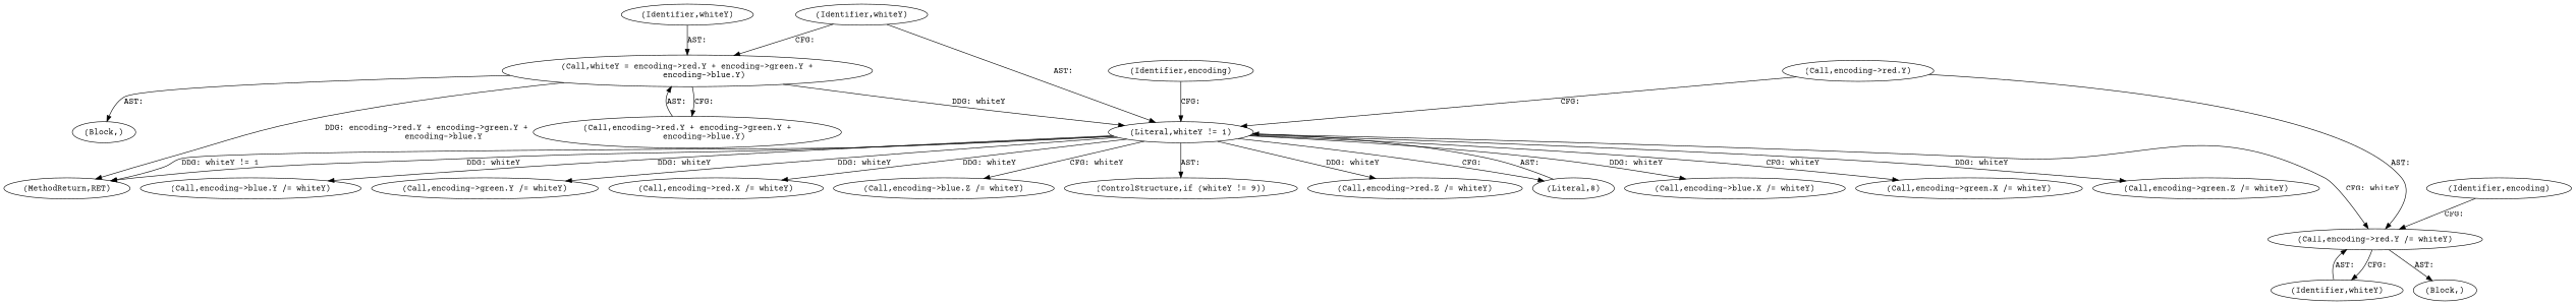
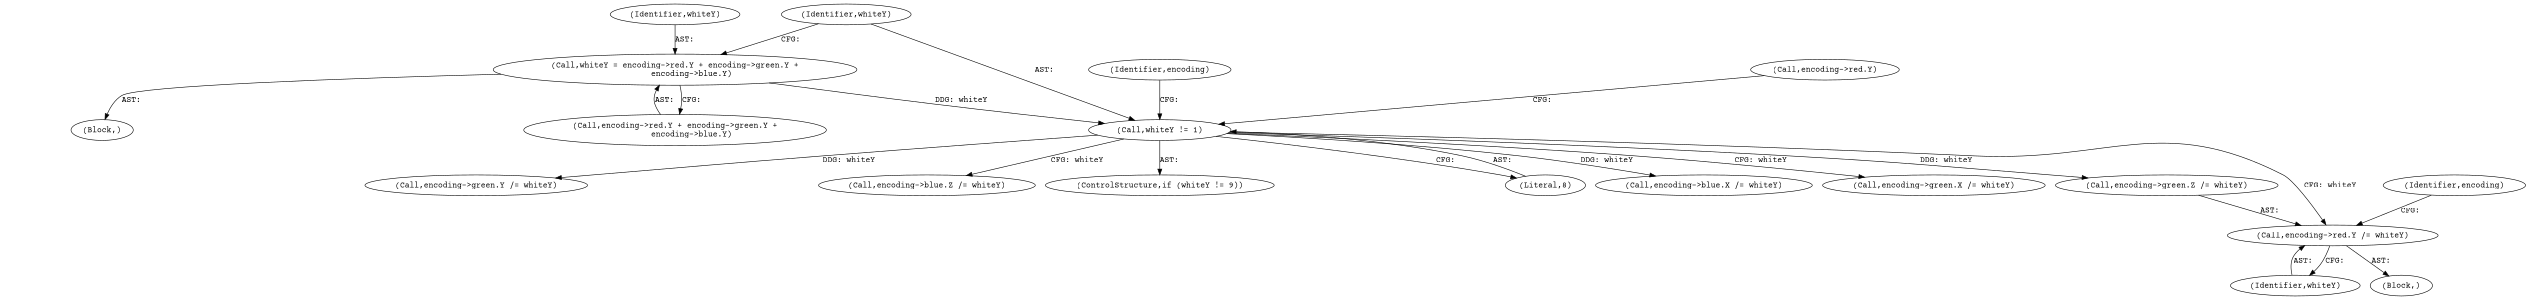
  digraph {
    fontname="Courier Prime"
    node [fontname="Courier Prime"]
    edge [fontname="Courier Prime"]
    n1 [label="(Call,encoding->red.Y /= whiteY)"]
    n2 [label="(Identifier,whiteY)"]
    n3 [label="(Block,)"]
-   n4 [label="(MethodReturn,RET)"]
-   n5 [label="(Literal,whiteY != 1)"]
-   n6 [label="(Call,encoding->blue.Y /= whiteY)"]
+   n5 [label="(Call,whiteY != 1)"]
    n7 [label="(Call,encoding->green.Y /= whiteY)"]
-   n8 [label="(Call,encoding->red.X /= whiteY)"]
    n9 [label="(Call,encoding->blue.Z /= whiteY)"]
    n10 [label="(ControlStructure,if (whiteY != 9))"]
-   n11 [label="(Call,encoding->red.Z /= whiteY)"]
    n12 [label="(Literal,8)"]
    n13 [label="(Call,encoding->blue.X /= whiteY)"]
    n14 [label="(Call,encoding->green.X /= whiteY)"]
    n15 [label="(Call,encoding->green.Z /= whiteY)"]
    n16 [label="(Call,whiteY = encoding->red.Y + encoding->green.Y +\n       encoding->blue.Y)"]
    n17 [label="(Call,encoding->red.Y + encoding->green.Y +\n       encoding->blue.Y)"]
    n18 [label="(Block,)"]
    n19 [label="(Identifier,whiteY)"]
    n20 [label="(Identifier,whiteY)"]
    n21 [label="(Identifier,encoding)"]
    n22 [label="(Identifier,encoding)"]
    n23 [label="(Call,encoding->red.Y)"]
    n1 -> n2 [label="CFG: "]
    n1 -> n3 [label="AST: "]
    n2 -> n1 [label="AST: "]
    n5 -> n1 [label="CFG: whiteY"]
-   n5 -> n4 [label="DDG: whiteY"]
-   n5 -> n4 [label="DDG: whiteY != 1"]
-   n5 -> n6 [label="DDG: whiteY"]
    n5 -> n7 [label="DDG: whiteY"]
-   n5 -> n8 [label="DDG: whiteY"]
    n5 -> n9 [label="CFG: whiteY"]
    n5 -> n10 [label="AST: "]
-   n5 -> n11 [label="DDG: whiteY"]
    n5 -> n12 [label="CFG: "]
    n5 -> n13 [label="DDG: whiteY"]
    n5 -> n14 [label="CFG: whiteY"]
    n5 -> n15 [label="DDG: whiteY"]
    n12 -> n5 [label="AST: "]
-   n16 -> n4 [label="DDG: encoding->red.Y + encoding->green.Y +\n       encoding->blue.Y"]
    n16 -> n5 [label="DDG: whiteY"]
    n16 -> n17 [label="CFG: "]
    n16 -> n18 [label="AST: "]
    n17 -> n16 [label="AST: "]
    n19 -> n5 [label="AST: "]
    n19 -> n16 [label="CFG: "]
    n20 -> n16 [label="AST: "]
    n21 -> n1 [label="CFG: "]
    n22 -> n5 [label="CFG: "]
-   n23 -> n1 [label="AST: "]
+   n15 -> n1 [label="AST: "]
    n23 -> n5 [label="CFG: "]
  }
